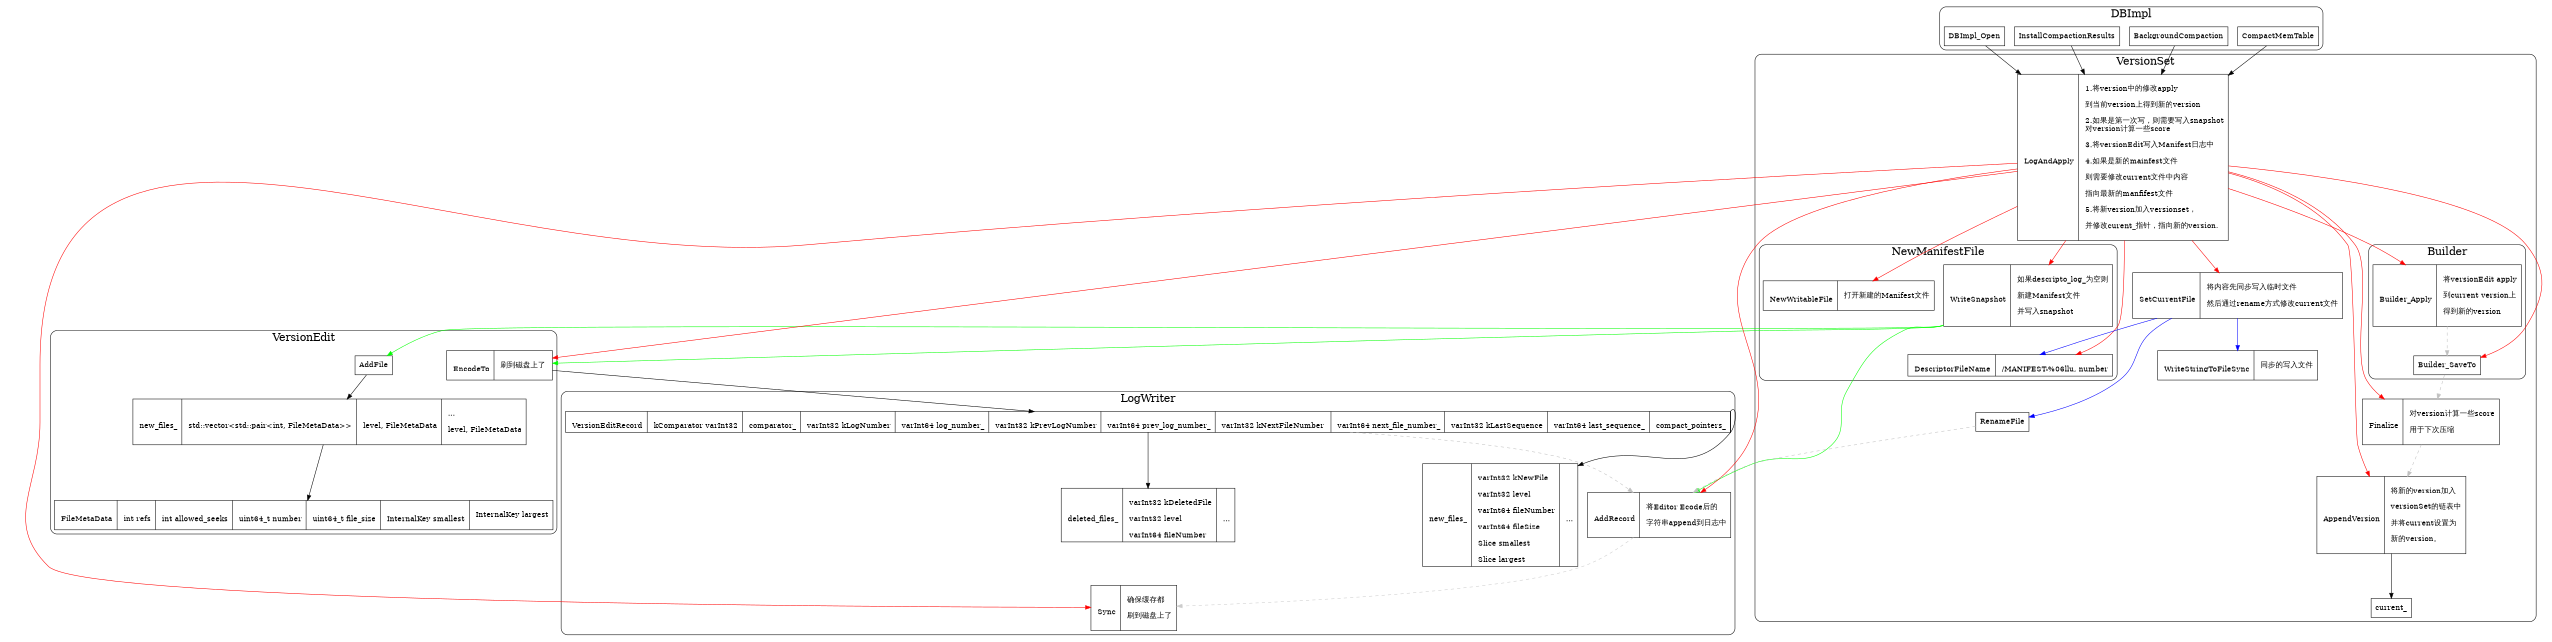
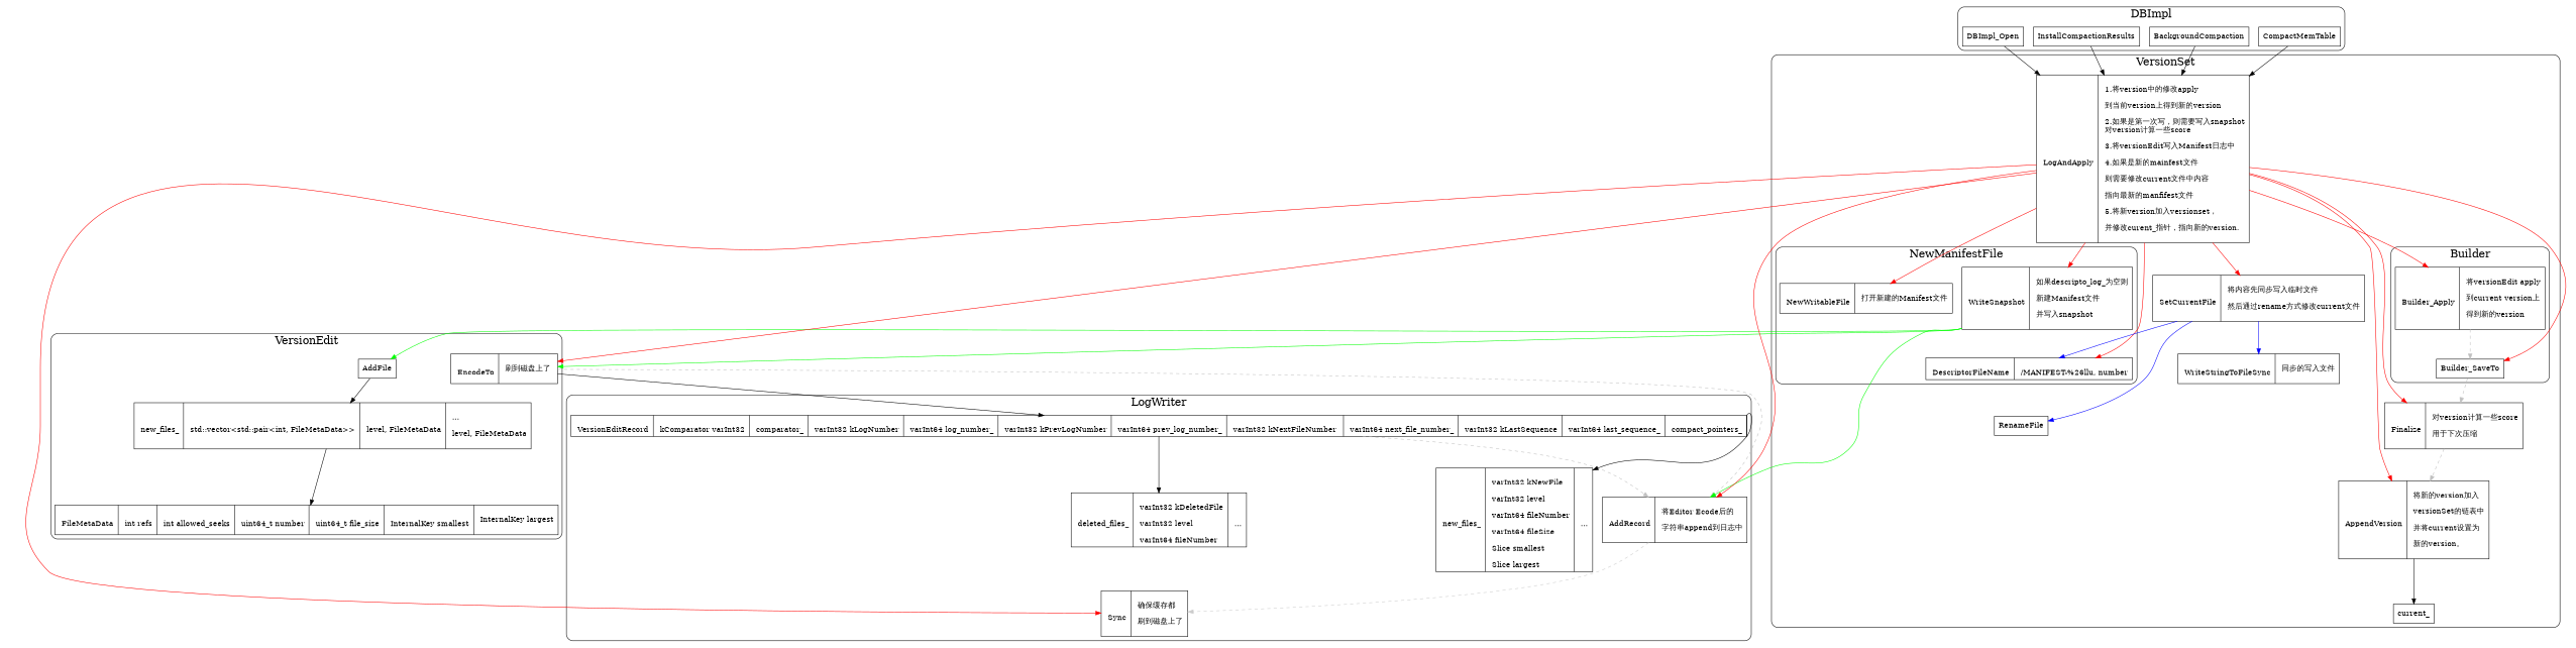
  digraph {
    newrank=true
    rankdir=TB
    node [shape=record]
    edge [color=red]
    n1 [label="{{\n      FileMetaData|\n      int refs\l|\n      int allowed_seeks\l|\n      uint64_t number\l|\n      uint64_t file_size\l|\n      InternalKey smallest\l|\n      InternalKey largest\l\n    }}"]
    n2 [label="{{\n        new_files_|\n        std::vector\<std::pair\<int, FileMetaData\>\>\l|\n        level, FileMetaData\l|\n        ...\l\n        level, FileMetaData\l\n      }}"]
    n3 [label="{{\n        EncodeTo|\n        刷到磁盘上了 \l\n      }}"]
    AddFile [shape=box]
    n5 [label="{{\n        VersionEditRecord|\n        kComparator varInt32\l|\n        comparator_\l|\n        varInt32 kLogNumber\l|\n        varInt64 log_number_\l|\n        varInt32 kPrevLogNumber\l|\n        varInt64 prev_log_number_\l|\n        varInt32 kNextFileNumber \l|\n        varInt64 next_file_number_\l|\n        varInt32 kLastSequence\l|\n        varInt64 last_sequence_\l|\n        compact_pointers_\l|\n        <deleted_files_> deleted_files_\l|\n        <new_files_> new_files_\l\n      }}"]
    n6 [label="{{\n        AddRecord|\n        将Editor Ecode后的\l \n        字符串append到日志中\l\n      }}"]
    n7 [label="{{\n        Sync|\n        确保缓存都\l \n        刷到磁盘上了\l\n      }}"]
    n8 [label="{{\n        deleted_files_|\n        varInt32 kDeletedFile\l\n        varInt32 level\l\n        varInt64 fileNumber\l|\n        ...\n      }}"]
    n9 [label="{{\n        new_files_|\n        varInt32 kNewFile\l\n        varInt32 level\l\n        varInt64 fileNumber\l\n        varInt64 fileSize\l\n        Slice smallest\l\n        Slice largest\l|\n        ...\n      }}"]
    n10 [label="{{\n          Builder_Apply|\n          将versionEdit apply\l \n          到current version上\l\n          得到新的version\l\n        }}"]
    Builder_SaveTo [shape=box]
-   n12 [label="{{\n        DescriptorFileName|\n        /MANIFEST-%06llu, number\n      }}"]
+   n12 [label="{{\n        DescriptorFileName|\n        /MANIFEST-%26llu, number\n      }}"]
    n13 [label="{{\n        WriteSnapshot|\n        如果descripto_log_为空则\l\n        新建Manifest文件\l \n        并写入snapshot\l\n      }}"]
    n14 [label="{{\n        NewWritableFile|\n        打开新建的Manifest文件\l\n      }}"]
    n15 [label="{{\n        Finalize|\n        对version计算一些score\l\n        用于下次压缩\l\n      }}"]
    n16 [label="{{\n        AppendVersion|\n        将新的version加入\l \n        versionSet的链表中\l\n        并将current设置为\l \n        新的version。\l\n      }}"]
    current_ [shape=box]
    n18 [label="{{\n        LogAndApply|\n        1.将version中的修改apply\l \n        到当前version上得到新的version\l\n        2.如果是第一次写，则需要写入snapshot\l 对version计算一些score\l\n        3.将versionEdit写入Manifest日志中\l\n        4.如果是新的mainfest文件\l \n          则需要修改current文件中内容\l\n          指向最新的manfifest文件\l\n        5.将新version加入versionset，\l \n        并修改curent_指针，指向新的version.\l\n      }}"]
    n19 [label="{{\n        SetCurrentFile|\n        将内容先同步写入临时文件\l\n        然后通过rename方式修改current文件\l\n      }}"]
    n20 [label="{{\n        WriteStringToFileSync|\n        同步的写入文件\l\n      }}"]
    RenameFile [shape=box]
    CompactMemTable [shape=box]
    BackgroundCompaction [shape=box]
    InstallCompactionResults [shape=box]
    DBImpl_Open [shape=box]
    subgraph cluster_1 {
      fontsize=20
      label=VersionEdit
      style=rounded
      n1
      n2
      n3
      AddFile
    }
    subgraph cluster_2 {
      fontsize=20
      label=LogWriter
      style=rounded
      n5
      n6
      n7
      n8
      n9
    }
    subgraph cluster_3 {
      fontsize=20
      label=VersionSet
      style=rounded
      n15
      n16
      current_
      n18
      n19
      n20
      RenameFile
      subgraph cluster_4 {
        fontsize=20
        label=Builder
        style=rounded
        n10
        Builder_SaveTo
      }
      subgraph cluster_5 {
        fontsize=20
        label=NewManifestFile
        style=rounded
        n12
        n13
        n14
      }
    }
    subgraph cluster_6 {
      fontsize=20
      label=DBImpl
      style=rounded
      CompactMemTable
      BackgroundCompaction
      InstallCompactionResults
      DBImpl_Open
    }
    n2 -> n1 [color=""]
    n3 -> n5 [color=""]
-   RenameFile -> n6 [color=gray style=dashed]
+   n3 -> n6 [color=gray style=dashed]
    AddFile -> n2 [color=""]
    n5 -> n6 [color=gray style=dashed]
    n5 -> n8 [tailport=deleted_files_ color=""]
    n5 -> n9 [tailport=new_files_ color=""]
    n6 -> n7 [color=gray80 style=dashed]
    n10 -> Builder_SaveTo [color=gray style=dashed]
    Builder_SaveTo -> n15 [color=gray style=dashed]
    n13 -> n3 [color=green]
    n13 -> AddFile [color=green]
    n13 -> n6 [color=green]
    n15 -> n16 [color=gray style=dashed]
    n16 -> current_ [color=""]
    n18 -> n3
    n18 -> n6
    n18 -> n7
    n18 -> n10
    n18 -> Builder_SaveTo
    n18 -> n12
    n18 -> n13
    n18 -> n14
    n18 -> n15
    n18 -> n16
    n18 -> n19
    n19 -> n12 [color=blue]
    n19 -> n20 [color=blue]
    n19 -> RenameFile [color=blue]
    CompactMemTable -> n18 [color=""]
    BackgroundCompaction -> n18 [color=""]
    InstallCompactionResults -> n18 [color=""]
    DBImpl_Open -> n18 [color=""]
  }
